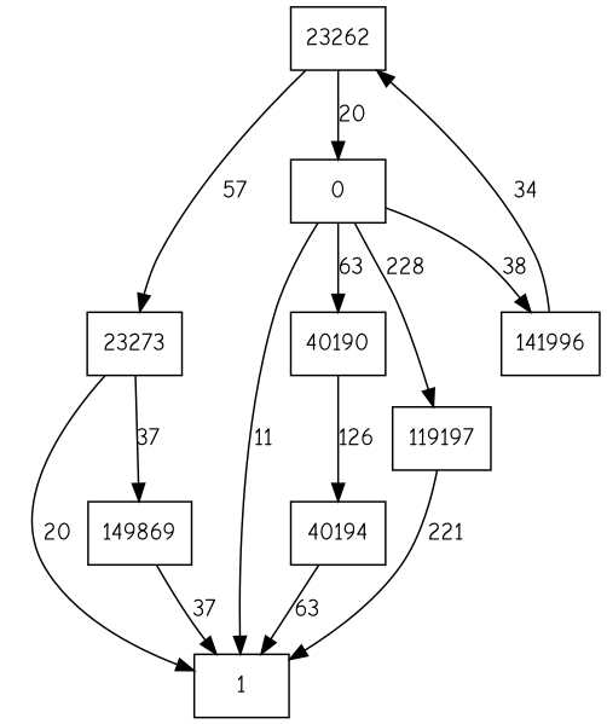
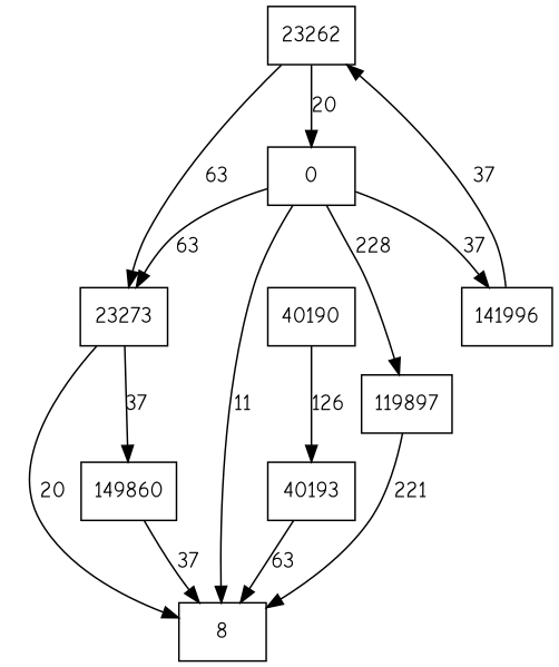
  digraph {
    fontname="Comic Neue"
    rankdir=TB
    node [fontname="Comic Neue" shape=rectangle]
    edge [fontname="Comic Neue"]
    23262
    23273
    0
-   1
-   149860 [label=149869]
+   1 [label=8]
+   149860
    40190
-   40193 [label=40194]
-   119897 [label=119197]
+   40193
+   119897
    141996
-   23262 -> 23273 [label=57]
+   23262 -> 23273 [label=63]
    23262 -> 0 [label=20]
    23273 -> 1 [label=20]
    23273 -> 149860 [label=37]
    0 -> 1 [label=11]
-   0 -> 40190 [label=63]
+   0 -> 23273 [label=63]
    0 -> 119897 [label=228]
-   0 -> 141996 [label=38]
+   0 -> 141996 [label=37]
    149860 -> 1 [label=37]
    40190 -> 40193 [label=126]
    40193 -> 1 [label=63]
    119897 -> 1 [label=221]
-   141996 -> 23262 [label=34]
+   141996 -> 23262 [label=37]
  }
